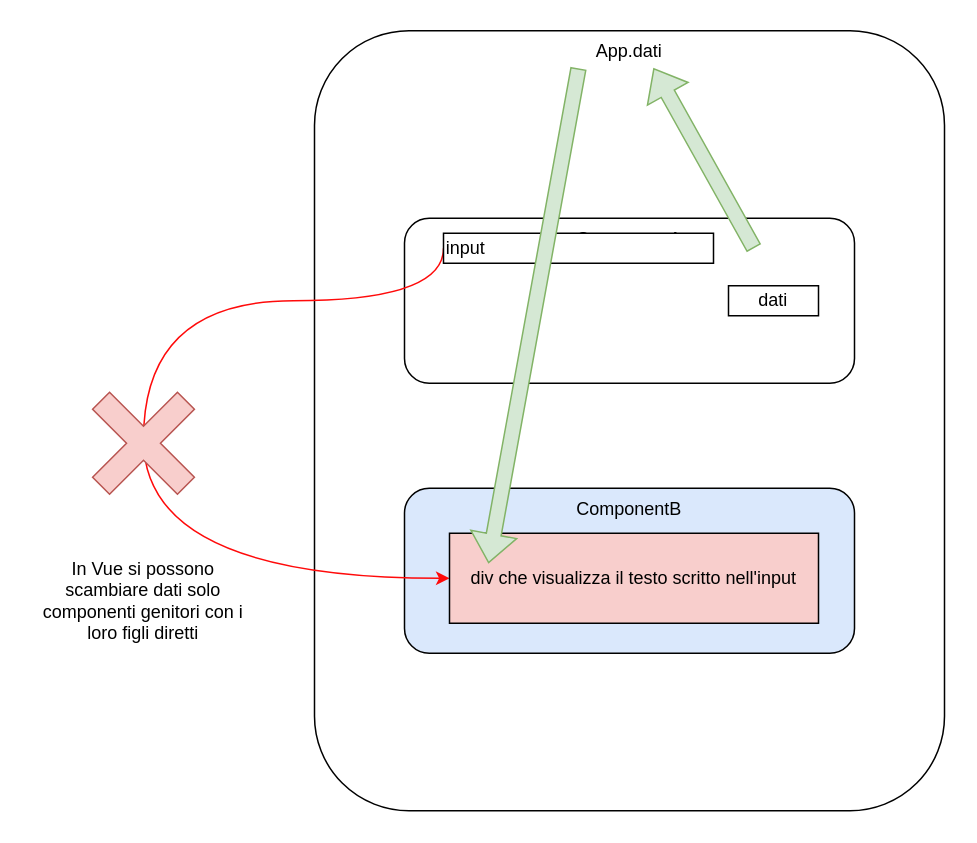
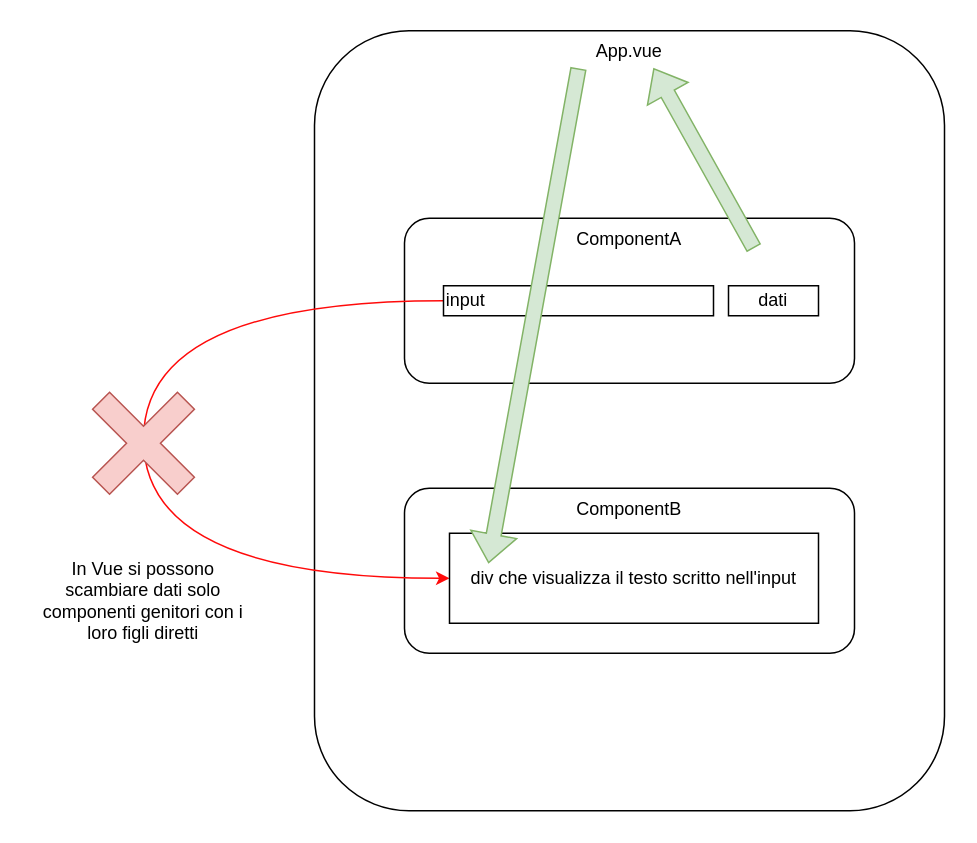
  <mxCell id="0" />
  <mxCell id="1" parent="0" />
- <mxCell id="2" value="App.dati" style="rounded=1;whiteSpace=wrap;html=1;verticalAlign=top;" vertex="1" parent="1"><mxGeometry x="209" y="20" width="420" height="520" as="geometry" /></mxCell>
+ <mxCell id="2" value="App.vue" style="rounded=1;whiteSpace=wrap;html=1;verticalAlign=top;" vertex="1" parent="1"><mxGeometry x="209" y="20" width="420" height="520" as="geometry" /></mxCell>
  <mxCell id="3" value="ComponentA" style="rounded=1;whiteSpace=wrap;html=1;verticalAlign=top;" vertex="1" parent="1"><mxGeometry x="269" y="145" width="300" height="110" as="geometry" /></mxCell>
- <mxCell id="4" value="ComponentB" style="rounded=1;whiteSpace=wrap;html=1;verticalAlign=top;fillColor=#dae8fc;" vertex="1" parent="1"><mxGeometry x="269" y="325" width="300" height="110" as="geometry" /></mxCell>
+ <mxCell id="4" value="ComponentB" style="rounded=1;whiteSpace=wrap;html=1;verticalAlign=top;" vertex="1" parent="1"><mxGeometry x="269" y="325" width="300" height="110" as="geometry" /></mxCell>
  <mxCell id="5" style="edgeStyle=orthogonalEdgeStyle;curved=1;rounded=0;orthogonalLoop=1;jettySize=auto;html=1;exitX=0;exitY=0.5;exitDx=0;exitDy=0;entryX=0;entryY=0.5;entryDx=0;entryDy=0;strokeColor=#FF0A0A;" edge="1" parent="1" source="6" target="8"><mxGeometry relative="1" as="geometry"><Array as="points"><mxPoint x="95" y="200" /><mxPoint x="95" y="385" /></Array></mxGeometry></mxCell>
- <mxCell id="6" value="input" style="rounded=0;whiteSpace=wrap;html=1;align=left;" vertex="1" parent="1"><mxGeometry x="295" y="155" width="180" height="20" as="geometry" /></mxCell>
+ <mxCell id="6" value="input" style="rounded=0;whiteSpace=wrap;html=1;align=left;" vertex="1" parent="1"><mxGeometry x="295" y="190" width="180" height="20" as="geometry" /></mxCell>
  <mxCell id="7" value="dati" style="rounded=0;whiteSpace=wrap;html=1;" vertex="1" parent="1"><mxGeometry x="485" y="190" width="60" height="20" as="geometry" /></mxCell>
- <mxCell id="8" value="div che visualizza il testo scritto nell'input" style="rounded=0;whiteSpace=wrap;html=1;align=center;fillColor=#f8cecc;" vertex="1" parent="1"><mxGeometry x="299" y="355" width="246" height="60" as="geometry" /></mxCell>
+ <mxCell id="8" value="div che visualizza il testo scritto nell'input" style="rounded=0;whiteSpace=wrap;html=1;align=center;" vertex="1" parent="1"><mxGeometry x="299" y="355" width="246" height="60" as="geometry" /></mxCell>
  <mxCell id="9" value="" style="shape=flexArrow;endArrow=classic;html=1;rounded=0;curved=1;fillColor=#d5e8d4;strokeColor=#82b366;" edge="1" parent="1"><mxGeometry width="50" height="50" relative="1" as="geometry"><mxPoint x="502" y="165" as="sourcePoint" /><mxPoint x="435" y="45" as="targetPoint" /></mxGeometry></mxCell>
  <mxCell id="10" value="" style="shape=flexArrow;endArrow=classic;html=1;rounded=0;curved=1;fillColor=#d5e8d4;strokeColor=#82b366;" edge="1" parent="1"><mxGeometry width="50" height="50" relative="1" as="geometry"><mxPoint x="385" y="45" as="sourcePoint" /><mxPoint x="325" y="375" as="targetPoint" /></mxGeometry></mxCell>
  <mxCell id="11" value="" style="shape=cross;whiteSpace=wrap;html=1;rotation=-45;fillColor=#f8cecc;strokeColor=#b85450;" vertex="1" parent="1"><mxGeometry x="55" y="255" width="80" height="80" as="geometry" /></mxCell>
  <mxCell id="12" value="In Vue si possono scambiare dati solo componenti genitori con i loro figli diretti" style="text;html=1;strokeColor=none;fillColor=none;align=center;verticalAlign=middle;whiteSpace=wrap;rounded=0;" vertex="1" parent="1"><mxGeometry x="20" y="335" width="150" height="130" as="geometry" /></mxCell>
